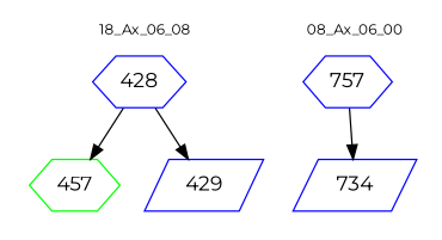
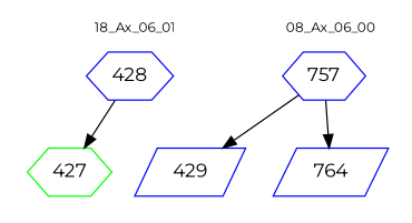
  digraph {
    fontname=Montserrat
    node [color=blue fontname=Montserrat shape=hexagon]
    edge [color=black fontname=Montserrat]
    n1 [label=428]
-   n2 [color=green label=457]
+   n2 [color=green label=427]
    n3 [label=429 shape=parallelogram]
    n4 [label=757]
-   n5 [label=734 shape=parallelogram]
+   n5 [label=764 shape=parallelogram]
    subgraph cluster_1 {
      color=white
      fontsize=10
-     label="18_Ax_06_08"
+     label="18_Ax_06_01"
      n1
      n2
      n3
    }
    subgraph cluster_2 {
      color=white
      fontsize=10
      label="08_Ax_06_00"
      n4
      n5
    }
    n1 -> n2
-   n1 -> n3
+   n4 -> n3
    n4 -> n5
  }
